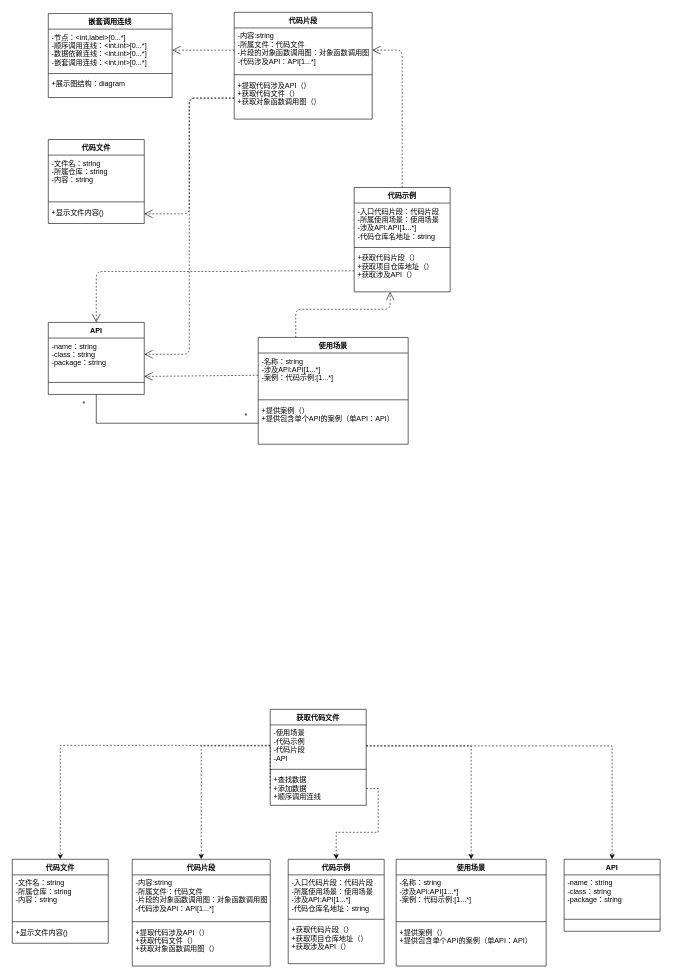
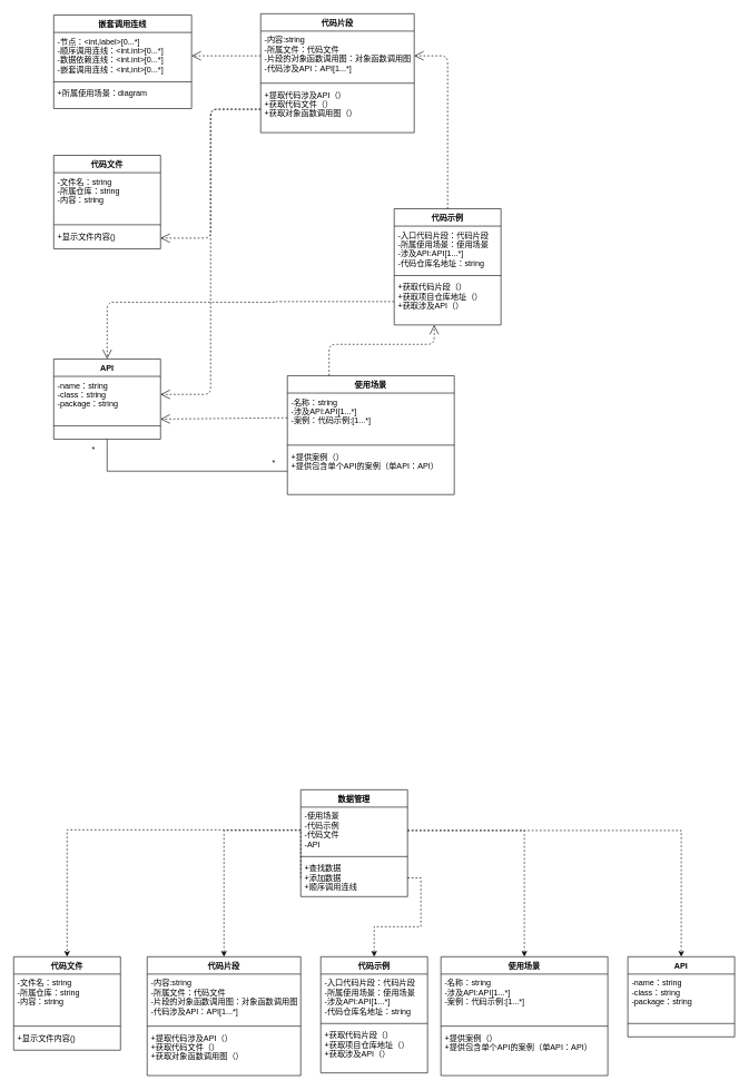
  <mxCell id="0" />
  <mxCell id="1" parent="0" />
  <mxCell id="2" value="代码示例" style="swimlane;fontStyle=1;align=center;verticalAlign=top;childLayout=stackLayout;horizontal=1;startSize=26;horizontalStack=0;resizeParent=1;resizeParentMax=0;resizeLast=0;collapsible=1;marginBottom=0;" parent="1" vertex="1"><mxGeometry x="590" y="312" width="160" height="174" as="geometry" /></mxCell>
  <mxCell id="3" value="-入口代码片段：代码片段&#10;-所属使用场景：使用场景&#10;-涉及API:API[1...*]&#10;-代码仓库名地址：string" style="text;strokeColor=none;fillColor=none;align=left;verticalAlign=top;spacingLeft=4;spacingRight=4;overflow=hidden;rotatable=0;points=[[0,0.5],[1,0.5]];portConstraint=eastwest;" parent="2" vertex="1"><mxGeometry y="26" width="160" height="70" as="geometry" /></mxCell>
  <mxCell id="4" value="" style="line;strokeWidth=1;fillColor=none;align=left;verticalAlign=middle;spacingTop=-1;spacingLeft=3;spacingRight=3;rotatable=0;labelPosition=right;points=[];portConstraint=eastwest;" parent="2" vertex="1"><mxGeometry y="96" width="160" height="8" as="geometry" /></mxCell>
  <mxCell id="5" value="+获取代码片段（）&#10;+获取项目仓库地址（）&#10;+获取涉及API（）" style="text;strokeColor=none;fillColor=none;align=left;verticalAlign=top;spacingLeft=4;spacingRight=4;overflow=hidden;rotatable=0;points=[[0,0.5],[1,0.5]];portConstraint=eastwest;" parent="2" vertex="1"><mxGeometry y="104" width="160" height="70" as="geometry" /></mxCell>
  <mxCell id="6" value="代码片段" style="swimlane;fontStyle=1;align=center;verticalAlign=top;childLayout=stackLayout;horizontal=1;startSize=26;horizontalStack=0;resizeParent=1;resizeParentMax=0;resizeLast=0;collapsible=1;marginBottom=0;" parent="1" vertex="1"><mxGeometry x="390" y="20" width="230" height="178" as="geometry" /></mxCell>
  <mxCell id="7" value="-内容:string&#10;-所属文件：代码文件&#10;-片段的对象函数调用图：对象函数调用图&#10;-代码涉及API：API[1...*]" style="text;strokeColor=none;fillColor=none;align=left;verticalAlign=top;spacingLeft=4;spacingRight=4;overflow=hidden;rotatable=0;points=[[0,0.5],[1,0.5]];portConstraint=eastwest;" parent="6" vertex="1"><mxGeometry y="26" width="230" height="74" as="geometry" /></mxCell>
  <mxCell id="8" value="" style="line;strokeWidth=1;fillColor=none;align=left;verticalAlign=middle;spacingTop=-1;spacingLeft=3;spacingRight=3;rotatable=0;labelPosition=right;points=[];portConstraint=eastwest;" parent="6" vertex="1"><mxGeometry y="100" width="230" height="8" as="geometry" /></mxCell>
  <mxCell id="9" value="+提取代码涉及API（）&#10;+获取代码文件（）&#10;+获取对象函数调用图（）" style="text;strokeColor=none;fillColor=none;align=left;verticalAlign=top;spacingLeft=4;spacingRight=4;overflow=hidden;rotatable=0;points=[[0,0.5],[1,0.5]];portConstraint=eastwest;" parent="6" vertex="1"><mxGeometry y="108" width="230" height="70" as="geometry" /></mxCell>
  <mxCell id="10" value="嵌套调用连线" style="swimlane;fontStyle=1;align=center;verticalAlign=top;childLayout=stackLayout;horizontal=1;startSize=26;horizontalStack=0;resizeParent=1;resizeParentMax=0;resizeLast=0;collapsible=1;marginBottom=0;" parent="1" vertex="1"><mxGeometry x="80" y="22" width="206.5" height="140" as="geometry" /></mxCell>
  <mxCell id="11" value="-节点：&lt;int,label&gt;[0...*]&#10;-顺序调用连线：&lt;int.int&gt;[0...*]&#10;-数据依赖连线：&lt;int.int&gt;[0...*]&#10;-嵌套调用连线：&lt;int,int&gt;[0...*]" style="text;strokeColor=none;fillColor=none;align=left;verticalAlign=top;spacingLeft=4;spacingRight=4;overflow=hidden;rotatable=0;points=[[0,0.5],[1,0.5]];portConstraint=eastwest;" parent="10" vertex="1"><mxGeometry y="26" width="206.5" height="70" as="geometry" /></mxCell>
  <mxCell id="12" value="" style="line;strokeWidth=1;fillColor=none;align=left;verticalAlign=middle;spacingTop=-1;spacingLeft=3;spacingRight=3;rotatable=0;labelPosition=right;points=[];portConstraint=eastwest;" parent="10" vertex="1"><mxGeometry y="96" width="206.5" height="8" as="geometry" /></mxCell>
- <mxCell id="13" value="+展示图结构：diagram" style="text;strokeColor=none;fillColor=none;align=left;verticalAlign=top;spacingLeft=4;spacingRight=4;overflow=hidden;rotatable=0;points=[[0,0.5],[1,0.5]];portConstraint=eastwest;" parent="10" vertex="1"><mxGeometry y="104" width="206.5" height="36" as="geometry" /></mxCell>
+ <mxCell id="13" value="+所属使用场景：diagram" style="text;strokeColor=none;fillColor=none;align=left;verticalAlign=top;spacingLeft=4;spacingRight=4;overflow=hidden;rotatable=0;points=[[0,0.5],[1,0.5]];portConstraint=eastwest;" parent="10" vertex="1"><mxGeometry y="104" width="206.5" height="36" as="geometry" /></mxCell>
  <mxCell id="14" value="代码文件" style="swimlane;fontStyle=1;align=center;verticalAlign=top;childLayout=stackLayout;horizontal=1;startSize=26;horizontalStack=0;resizeParent=1;resizeParentMax=0;resizeLast=0;collapsible=1;marginBottom=0;" parent="1" vertex="1"><mxGeometry x="80" y="232" width="160" height="140" as="geometry" /></mxCell>
  <mxCell id="15" value="-文件名：string&#10;-所属仓库：string&#10;-内容：string" style="text;strokeColor=none;fillColor=none;align=left;verticalAlign=top;spacingLeft=4;spacingRight=4;overflow=hidden;rotatable=0;points=[[0,0.5],[1,0.5]];portConstraint=eastwest;" parent="14" vertex="1"><mxGeometry y="26" width="160" height="74" as="geometry" /></mxCell>
  <mxCell id="16" value="" style="line;strokeWidth=1;fillColor=none;align=left;verticalAlign=middle;spacingTop=-1;spacingLeft=3;spacingRight=3;rotatable=0;labelPosition=right;points=[];portConstraint=eastwest;" parent="14" vertex="1"><mxGeometry y="100" width="160" height="8" as="geometry" /></mxCell>
  <mxCell id="17" value="+显示文件内容()&#10;" style="text;strokeColor=none;fillColor=none;align=left;verticalAlign=top;spacingLeft=4;spacingRight=4;overflow=hidden;rotatable=0;points=[[0,0.5],[1,0.5]];portConstraint=eastwest;" parent="14" vertex="1"><mxGeometry y="108" width="160" height="32" as="geometry" /></mxCell>
  <mxCell id="18" value="API" style="swimlane;fontStyle=1;align=center;verticalAlign=top;childLayout=stackLayout;horizontal=1;startSize=26;horizontalStack=0;resizeParent=1;resizeParentMax=0;resizeLast=0;collapsible=1;marginBottom=0;" parent="1" vertex="1"><mxGeometry x="80" y="537" width="160" height="120" as="geometry" /></mxCell>
  <mxCell id="19" value="-name：string&#10;-class：string&#10;-package：string" style="text;strokeColor=none;fillColor=none;align=left;verticalAlign=top;spacingLeft=4;spacingRight=4;overflow=hidden;rotatable=0;points=[[0,0.5],[1,0.5]];portConstraint=eastwest;" parent="18" vertex="1"><mxGeometry y="26" width="160" height="54" as="geometry" /></mxCell>
  <mxCell id="20" value="" style="line;strokeWidth=1;fillColor=none;align=left;verticalAlign=middle;spacingTop=-1;spacingLeft=3;spacingRight=3;rotatable=0;labelPosition=right;points=[];portConstraint=eastwest;" parent="18" vertex="1"><mxGeometry y="80" width="160" height="40" as="geometry" /></mxCell>
  <mxCell id="21" value="使用场景" style="swimlane;fontStyle=1;align=center;verticalAlign=top;childLayout=stackLayout;horizontal=1;startSize=26;horizontalStack=0;resizeParent=1;resizeParentMax=0;resizeLast=0;collapsible=1;marginBottom=0;" parent="1" vertex="1"><mxGeometry x="430" y="562" width="250" height="178" as="geometry" /></mxCell>
  <mxCell id="22" value="-名称：string&#10;-涉及API:API[1...*]&#10;-案例：代码示例:[1...*]" style="text;strokeColor=none;fillColor=none;align=left;verticalAlign=top;spacingLeft=4;spacingRight=4;overflow=hidden;rotatable=0;points=[[0,0.5],[1,0.5]];portConstraint=eastwest;" parent="21" vertex="1"><mxGeometry y="26" width="250" height="74" as="geometry" /></mxCell>
  <mxCell id="23" value="" style="line;strokeWidth=1;fillColor=none;align=left;verticalAlign=middle;spacingTop=-1;spacingLeft=3;spacingRight=3;rotatable=0;labelPosition=right;points=[];portConstraint=eastwest;" parent="21" vertex="1"><mxGeometry y="100" width="250" height="8" as="geometry" /></mxCell>
  <mxCell id="24" value="+提供案例（）&#10;+提供包含单个API的案例（单API：API）" style="text;strokeColor=none;fillColor=none;align=left;verticalAlign=top;spacingLeft=4;spacingRight=4;overflow=hidden;rotatable=0;points=[[0,0.5],[1,0.5]];portConstraint=eastwest;" parent="21" vertex="1"><mxGeometry y="108" width="250" height="70" as="geometry" /></mxCell>
  <mxCell id="25" value="" style="endArrow=open;endSize=12;dashed=1;html=1;exitX=0;exitY=0.5;exitDx=0;exitDy=0;entryX=1;entryY=0.5;entryDx=0;entryDy=0;edgeStyle=orthogonalEdgeStyle;" parent="1" source="7" target="11" edge="1"><mxGeometry width="160" relative="1" as="geometry"><mxPoint x="410" y="364" as="sourcePoint" /><mxPoint x="250" y="365" as="targetPoint" /></mxGeometry></mxCell>
  <mxCell id="26" value="" style="endArrow=open;endSize=12;dashed=1;html=1;exitX=0.5;exitY=0;exitDx=0;exitDy=0;entryX=1;entryY=0.5;entryDx=0;entryDy=0;edgeStyle=orthogonalEdgeStyle;" parent="1" source="2" target="7" edge="1"><mxGeometry width="160" relative="1" as="geometry"><mxPoint x="420" y="374" as="sourcePoint" /><mxPoint x="260" y="375" as="targetPoint" /><Array as="points" /></mxGeometry></mxCell>
  <mxCell id="27" value="" style="endArrow=open;endSize=12;dashed=1;html=1;exitX=0;exitY=0.5;exitDx=0;exitDy=0;entryX=0.5;entryY=0;entryDx=0;entryDy=0;edgeStyle=orthogonalEdgeStyle;" parent="1" source="5" target="18" edge="1"><mxGeometry width="160" relative="1" as="geometry"><mxPoint x="430" y="384" as="sourcePoint" /><mxPoint x="270" y="385" as="targetPoint" /><Array as="points"><mxPoint x="411" y="452" /><mxPoint x="160" y="452" /></Array></mxGeometry></mxCell>
  <mxCell id="28" value="" style="endArrow=open;endSize=12;dashed=1;html=1;exitX=0;exitY=0.5;exitDx=0;exitDy=0;entryX=1;entryY=0.5;entryDx=0;entryDy=0;edgeStyle=orthogonalEdgeStyle;" parent="1" source="9" target="19" edge="1"><mxGeometry width="160" relative="1" as="geometry"><mxPoint x="440" y="394" as="sourcePoint" /><mxPoint x="280" y="395" as="targetPoint" /></mxGeometry></mxCell>
  <mxCell id="29" value="" style="endArrow=open;endSize=12;dashed=1;html=1;exitX=0;exitY=0.5;exitDx=0;exitDy=0;entryX=1;entryY=0.75;entryDx=0;entryDy=0;" parent="1" source="22" target="18" edge="1"><mxGeometry width="160" relative="1" as="geometry"><mxPoint x="450" y="404" as="sourcePoint" /><mxPoint x="290" y="405" as="targetPoint" /></mxGeometry></mxCell>
  <mxCell id="30" value="" style="endArrow=open;endSize=12;dashed=1;html=1;exitX=0.25;exitY=0;exitDx=0;exitDy=0;edgeStyle=orthogonalEdgeStyle;" parent="1" source="21" target="5" edge="1"><mxGeometry width="160" relative="1" as="geometry"><mxPoint x="460" y="414" as="sourcePoint" /><mxPoint x="500" y="502" as="targetPoint" /><Array as="points"><mxPoint x="493" y="515" /><mxPoint x="650" y="515" /><mxPoint x="650" y="432" /></Array></mxGeometry></mxCell>
  <mxCell id="31" style="rounded=0;orthogonalLoop=1;jettySize=auto;html=1;exitX=0;exitY=0.5;exitDx=0;exitDy=0;entryX=0.5;entryY=1;entryDx=0;entryDy=0;edgeStyle=orthogonalEdgeStyle;endArrow=none;endFill=0;" parent="1" source="24" target="18" edge="1"><mxGeometry relative="1" as="geometry" /></mxCell>
  <mxCell id="32" value="*" style="text;html=1;strokeColor=none;fillColor=none;align=center;verticalAlign=middle;whiteSpace=wrap;rounded=0;" parent="1" vertex="1"><mxGeometry x="120" y="662" width="40" height="20" as="geometry" /></mxCell>
  <mxCell id="33" value="*" style="text;html=1;strokeColor=none;fillColor=none;align=center;verticalAlign=middle;whiteSpace=wrap;rounded=0;" parent="1" vertex="1"><mxGeometry x="390" y="682" width="40" height="20" as="geometry" /></mxCell>
  <mxCell id="34" value="" style="endArrow=open;endSize=12;dashed=1;html=1;exitX=0;exitY=0.5;exitDx=0;exitDy=0;entryX=1;entryY=0.5;entryDx=0;entryDy=0;edgeStyle=orthogonalEdgeStyle;" parent="1" source="9" target="17" edge="1"><mxGeometry width="160" relative="1" as="geometry"><mxPoint x="400" y="93" as="sourcePoint" /><mxPoint x="296.5" y="93" as="targetPoint" /></mxGeometry></mxCell>
- <mxCell id="35" value="获取代码文件" style="swimlane;fontStyle=1;align=center;verticalAlign=top;childLayout=stackLayout;horizontal=1;startSize=26;horizontalStack=0;resizeParent=1;resizeParentMax=0;resizeLast=0;collapsible=1;marginBottom=0;" vertex="1" parent="1"><mxGeometry x="450" y="1182" width="160" height="160" as="geometry" /></mxCell>
- <mxCell id="36" value="-使用场景&#10;-代码示例&#10;-代码片段&#10;-API" style="text;strokeColor=none;fillColor=none;align=left;verticalAlign=top;spacingLeft=4;spacingRight=4;overflow=hidden;rotatable=0;points=[[0,0.5],[1,0.5]];portConstraint=eastwest;" vertex="1" parent="35"><mxGeometry y="26" width="160" height="70" as="geometry" /></mxCell>
+ <mxCell id="35" value="数据管理" style="swimlane;fontStyle=1;align=center;verticalAlign=top;childLayout=stackLayout;horizontal=1;startSize=26;horizontalStack=0;resizeParent=1;resizeParentMax=0;resizeLast=0;collapsible=1;marginBottom=0;" vertex="1" parent="1"><mxGeometry x="450" y="1182" width="160" height="160" as="geometry" /></mxCell>
+ <mxCell id="36" value="-使用场景&#10;-代码示例&#10;-代码文件&#10;-API" style="text;strokeColor=none;fillColor=none;align=left;verticalAlign=top;spacingLeft=4;spacingRight=4;overflow=hidden;rotatable=0;points=[[0,0.5],[1,0.5]];portConstraint=eastwest;" vertex="1" parent="35"><mxGeometry y="26" width="160" height="70" as="geometry" /></mxCell>
  <mxCell id="37" value="" style="line;strokeWidth=1;fillColor=none;align=left;verticalAlign=middle;spacingTop=-1;spacingLeft=3;spacingRight=3;rotatable=0;labelPosition=right;points=[];portConstraint=eastwest;" vertex="1" parent="35"><mxGeometry y="96" width="160" height="8" as="geometry" /></mxCell>
  <mxCell id="38" value="+查找数据&#10;+添加数据&#10;+顺序调用连线&#10;" style="text;strokeColor=none;fillColor=none;align=left;verticalAlign=top;spacingLeft=4;spacingRight=4;overflow=hidden;rotatable=0;points=[[0,0.5],[1,0.5]];portConstraint=eastwest;" vertex="1" parent="35"><mxGeometry y="104" width="160" height="56" as="geometry" /></mxCell>
  <mxCell id="39" value="代码文件" style="swimlane;fontStyle=1;align=center;verticalAlign=top;childLayout=stackLayout;horizontal=1;startSize=26;horizontalStack=0;resizeParent=1;resizeParentMax=0;resizeLast=0;collapsible=1;marginBottom=0;" vertex="1" parent="1"><mxGeometry x="20" y="1432" width="160" height="140" as="geometry" /></mxCell>
  <mxCell id="40" value="-文件名：string&#10;-所属仓库：string&#10;-内容：string" style="text;strokeColor=none;fillColor=none;align=left;verticalAlign=top;spacingLeft=4;spacingRight=4;overflow=hidden;rotatable=0;points=[[0,0.5],[1,0.5]];portConstraint=eastwest;" vertex="1" parent="39"><mxGeometry y="26" width="160" height="74" as="geometry" /></mxCell>
  <mxCell id="41" value="" style="line;strokeWidth=1;fillColor=none;align=left;verticalAlign=middle;spacingTop=-1;spacingLeft=3;spacingRight=3;rotatable=0;labelPosition=right;points=[];portConstraint=eastwest;" vertex="1" parent="39"><mxGeometry y="100" width="160" height="8" as="geometry" /></mxCell>
  <mxCell id="42" value="+显示文件内容()&#10;" style="text;strokeColor=none;fillColor=none;align=left;verticalAlign=top;spacingLeft=4;spacingRight=4;overflow=hidden;rotatable=0;points=[[0,0.5],[1,0.5]];portConstraint=eastwest;" vertex="1" parent="39"><mxGeometry y="108" width="160" height="32" as="geometry" /></mxCell>
  <mxCell id="43" value="代码片段" style="swimlane;fontStyle=1;align=center;verticalAlign=top;childLayout=stackLayout;horizontal=1;startSize=26;horizontalStack=0;resizeParent=1;resizeParentMax=0;resizeLast=0;collapsible=1;marginBottom=0;" vertex="1" parent="1"><mxGeometry x="220" y="1432" width="230" height="178" as="geometry" /></mxCell>
  <mxCell id="44" value="-内容:string&#10;-所属文件：代码文件&#10;-片段的对象函数调用图：对象函数调用图&#10;-代码涉及API：API[1...*]" style="text;strokeColor=none;fillColor=none;align=left;verticalAlign=top;spacingLeft=4;spacingRight=4;overflow=hidden;rotatable=0;points=[[0,0.5],[1,0.5]];portConstraint=eastwest;" vertex="1" parent="43"><mxGeometry y="26" width="230" height="74" as="geometry" /></mxCell>
  <mxCell id="45" value="" style="line;strokeWidth=1;fillColor=none;align=left;verticalAlign=middle;spacingTop=-1;spacingLeft=3;spacingRight=3;rotatable=0;labelPosition=right;points=[];portConstraint=eastwest;" vertex="1" parent="43"><mxGeometry y="100" width="230" height="8" as="geometry" /></mxCell>
  <mxCell id="46" value="+提取代码涉及API（）&#10;+获取代码文件（）&#10;+获取对象函数调用图（）" style="text;strokeColor=none;fillColor=none;align=left;verticalAlign=top;spacingLeft=4;spacingRight=4;overflow=hidden;rotatable=0;points=[[0,0.5],[1,0.5]];portConstraint=eastwest;" vertex="1" parent="43"><mxGeometry y="108" width="230" height="70" as="geometry" /></mxCell>
  <mxCell id="47" value="代码示例" style="swimlane;fontStyle=1;align=center;verticalAlign=top;childLayout=stackLayout;horizontal=1;startSize=26;horizontalStack=0;resizeParent=1;resizeParentMax=0;resizeLast=0;collapsible=1;marginBottom=0;" vertex="1" parent="1"><mxGeometry x="480" y="1432" width="160" height="174" as="geometry" /></mxCell>
  <mxCell id="48" value="-入口代码片段：代码片段&#10;-所属使用场景：使用场景&#10;-涉及API:API[1...*]&#10;-代码仓库名地址：string" style="text;strokeColor=none;fillColor=none;align=left;verticalAlign=top;spacingLeft=4;spacingRight=4;overflow=hidden;rotatable=0;points=[[0,0.5],[1,0.5]];portConstraint=eastwest;" vertex="1" parent="47"><mxGeometry y="26" width="160" height="70" as="geometry" /></mxCell>
  <mxCell id="49" value="" style="line;strokeWidth=1;fillColor=none;align=left;verticalAlign=middle;spacingTop=-1;spacingLeft=3;spacingRight=3;rotatable=0;labelPosition=right;points=[];portConstraint=eastwest;" vertex="1" parent="47"><mxGeometry y="96" width="160" height="8" as="geometry" /></mxCell>
  <mxCell id="50" value="+获取代码片段（）&#10;+获取项目仓库地址（）&#10;+获取涉及API（）" style="text;strokeColor=none;fillColor=none;align=left;verticalAlign=top;spacingLeft=4;spacingRight=4;overflow=hidden;rotatable=0;points=[[0,0.5],[1,0.5]];portConstraint=eastwest;" vertex="1" parent="47"><mxGeometry y="104" width="160" height="70" as="geometry" /></mxCell>
  <mxCell id="51" value="使用场景" style="swimlane;fontStyle=1;align=center;verticalAlign=top;childLayout=stackLayout;horizontal=1;startSize=26;horizontalStack=0;resizeParent=1;resizeParentMax=0;resizeLast=0;collapsible=1;marginBottom=0;" vertex="1" parent="1"><mxGeometry x="660" y="1432" width="250" height="178" as="geometry" /></mxCell>
  <mxCell id="52" value="-名称：string&#10;-涉及API:API[1...*]&#10;-案例：代码示例:[1...*]" style="text;strokeColor=none;fillColor=none;align=left;verticalAlign=top;spacingLeft=4;spacingRight=4;overflow=hidden;rotatable=0;points=[[0,0.5],[1,0.5]];portConstraint=eastwest;" vertex="1" parent="51"><mxGeometry y="26" width="250" height="74" as="geometry" /></mxCell>
  <mxCell id="53" value="" style="line;strokeWidth=1;fillColor=none;align=left;verticalAlign=middle;spacingTop=-1;spacingLeft=3;spacingRight=3;rotatable=0;labelPosition=right;points=[];portConstraint=eastwest;" vertex="1" parent="51"><mxGeometry y="100" width="250" height="8" as="geometry" /></mxCell>
  <mxCell id="54" value="+提供案例（）&#10;+提供包含单个API的案例（单API：API）" style="text;strokeColor=none;fillColor=none;align=left;verticalAlign=top;spacingLeft=4;spacingRight=4;overflow=hidden;rotatable=0;points=[[0,0.5],[1,0.5]];portConstraint=eastwest;" vertex="1" parent="51"><mxGeometry y="108" width="250" height="70" as="geometry" /></mxCell>
  <mxCell id="55" value="API" style="swimlane;fontStyle=1;align=center;verticalAlign=top;childLayout=stackLayout;horizontal=1;startSize=26;horizontalStack=0;resizeParent=1;resizeParentMax=0;resizeLast=0;collapsible=1;marginBottom=0;" vertex="1" parent="1"><mxGeometry x="940" y="1432" width="160" height="120" as="geometry" /></mxCell>
  <mxCell id="56" value="-name：string&#10;-class：string&#10;-package：string" style="text;strokeColor=none;fillColor=none;align=left;verticalAlign=top;spacingLeft=4;spacingRight=4;overflow=hidden;rotatable=0;points=[[0,0.5],[1,0.5]];portConstraint=eastwest;" vertex="1" parent="55"><mxGeometry y="26" width="160" height="54" as="geometry" /></mxCell>
  <mxCell id="57" value="" style="line;strokeWidth=1;fillColor=none;align=left;verticalAlign=middle;spacingTop=-1;spacingLeft=3;spacingRight=3;rotatable=0;labelPosition=right;points=[];portConstraint=eastwest;" vertex="1" parent="55"><mxGeometry y="80" width="160" height="40" as="geometry" /></mxCell>
  <mxCell id="58" style="edgeStyle=orthogonalEdgeStyle;rounded=0;orthogonalLoop=1;jettySize=auto;html=1;exitX=0;exitY=0.5;exitDx=0;exitDy=0;dashed=1;" edge="1" parent="1" source="38" target="39"><mxGeometry relative="1" as="geometry"><Array as="points"><mxPoint x="450" y="1242" /><mxPoint x="100" y="1242" /></Array></mxGeometry></mxCell>
  <mxCell id="59" style="edgeStyle=orthogonalEdgeStyle;rounded=0;orthogonalLoop=1;jettySize=auto;html=1;exitX=0;exitY=0.5;exitDx=0;exitDy=0;entryX=0.5;entryY=0;entryDx=0;entryDy=0;dashed=1;" edge="1" parent="1" source="36" target="43"><mxGeometry relative="1" as="geometry" /></mxCell>
  <mxCell id="60" style="edgeStyle=orthogonalEdgeStyle;rounded=0;orthogonalLoop=1;jettySize=auto;html=1;entryX=0.5;entryY=0;entryDx=0;entryDy=0;exitX=1;exitY=0.5;exitDx=0;exitDy=0;dashed=1;" edge="1" parent="1" source="36" target="55"><mxGeometry relative="1" as="geometry"><mxPoint x="610" y="1314" as="sourcePoint" /></mxGeometry></mxCell>
  <mxCell id="61" style="edgeStyle=orthogonalEdgeStyle;rounded=0;orthogonalLoop=1;jettySize=auto;html=1;exitX=1;exitY=0.5;exitDx=0;exitDy=0;entryX=0.5;entryY=0;entryDx=0;entryDy=0;dashed=1;" edge="1" parent="1" source="36" target="51"><mxGeometry relative="1" as="geometry" /></mxCell>
  <mxCell id="62" style="edgeStyle=orthogonalEdgeStyle;rounded=0;orthogonalLoop=1;jettySize=auto;html=1;exitX=1;exitY=0.5;exitDx=0;exitDy=0;entryX=0.5;entryY=0;entryDx=0;entryDy=0;dashed=1;" edge="1" parent="1" source="38" target="47"><mxGeometry relative="1" as="geometry" /></mxCell>
